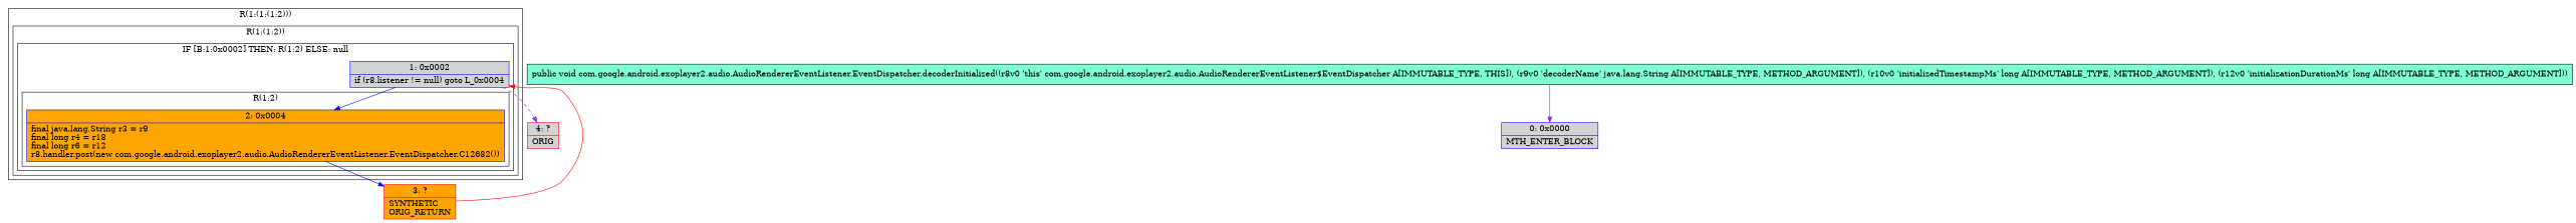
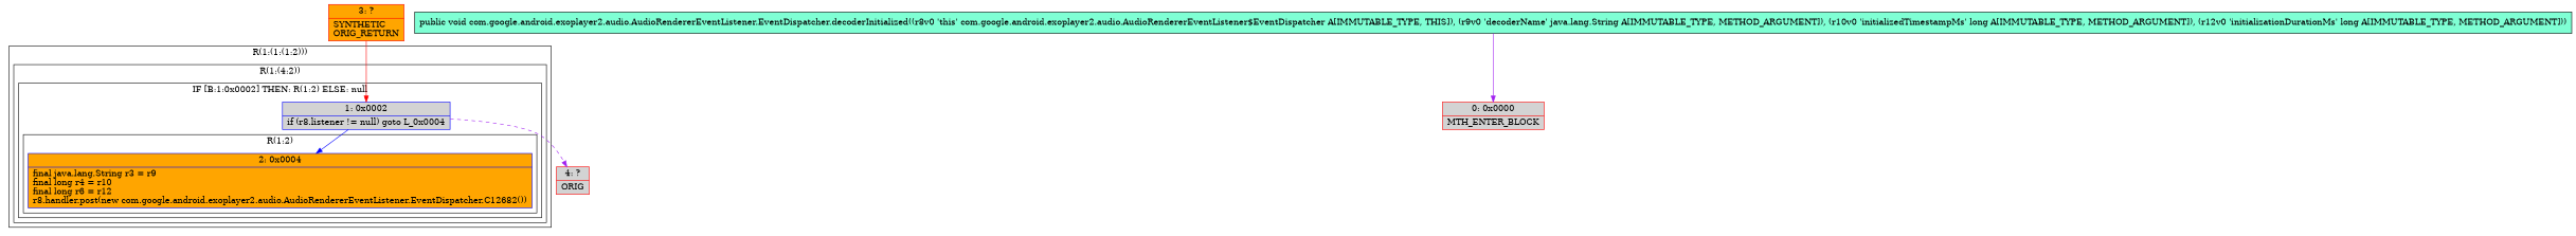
  digraph {
    node [color=red fillcolor=lightgrey shape=record style=filled]
    edge [color=blue]
-   n1 [color=blue fillcolor=orange label="{2\:\ 0x0004|final java.lang.String r3 = r9\lfinal long r4 = r18\lfinal long r6 = r12\lr8.handler.post(new com.google.android.exoplayer2.audio.AudioRendererEventListener.EventDispatcher.C12682())\l}"]
+   n1 [color=blue fillcolor=orange label="{2\:\ 0x0004|final java.lang.String r3 = r9\lfinal long r4 = r10\lfinal long r6 = r12\lr8.handler.post(new com.google.android.exoplayer2.audio.AudioRendererEventListener.EventDispatcher.C12682())\l}"]
    n2 [color=blue label="{1\:\ 0x0002|if (r8.listener != null) goto L_0x0004\l}"]
    n3 [fillcolor=orange label="{3\:\ ?|SYNTHETIC\lORIG_RETURN\l}"]
    n4 [label="{4\:\ ?|ORIG\l}"]
-   n5 [color=blue label="{0\:\ 0x0000|MTH_ENTER_BLOCK\l}"]
+   n5 [label="{0\:\ 0x0000|MTH_ENTER_BLOCK\l}"]
    n6 [fillcolor=aquamarine label="{public void com.google.android.exoplayer2.audio.AudioRendererEventListener.EventDispatcher.decoderInitialized((r8v0 'this' com.google.android.exoplayer2.audio.AudioRendererEventListener$EventDispatcher A[IMMUTABLE_TYPE, THIS]), (r9v0 'decoderName' java.lang.String A[IMMUTABLE_TYPE, METHOD_ARGUMENT]), (r10v0 'initializedTimestampMs' long A[IMMUTABLE_TYPE, METHOD_ARGUMENT]), (r12v0 'initializationDurationMs' long A[IMMUTABLE_TYPE, METHOD_ARGUMENT])) }" color=""]
    subgraph cluster_1 {
      label="R(1:(1:(1:2)))"
      subgraph cluster_2 {
-       label="R(1:(1:2))"
+       label="R(1:(4:2))"
        subgraph cluster_3 {
          label="IF [B:1:0x0002] THEN: R(1:2) ELSE: null"
          n2
          subgraph cluster_4 {
            label="R(1:2)"
            n1
          }
        }
      }
    }
-   n1 -> n3
    n2 -> n1
    n2 -> n4 [color=purple style=dashed]
    n3 -> n2 [color=red]
    n6 -> n5 [color=purple]
  }
